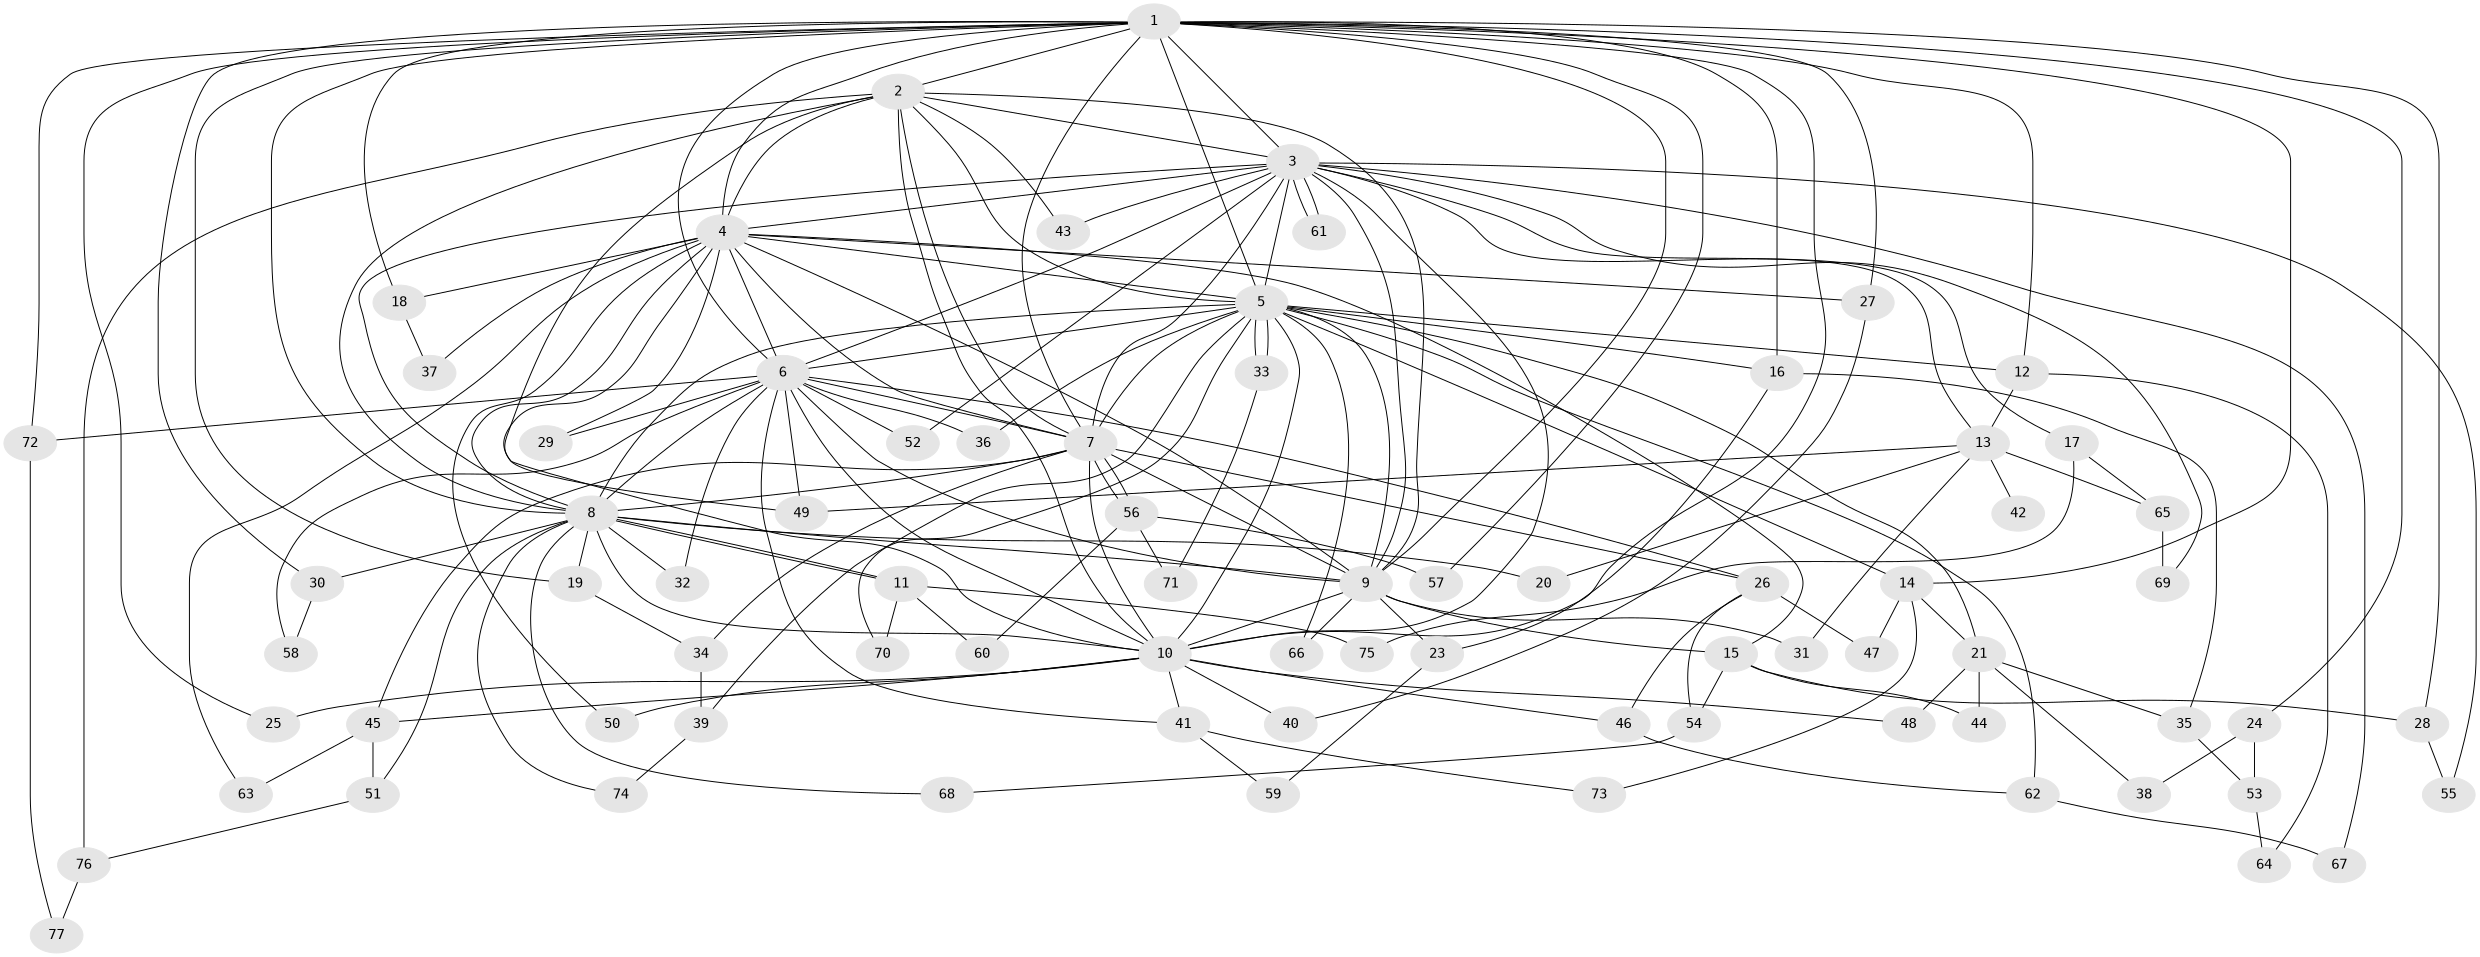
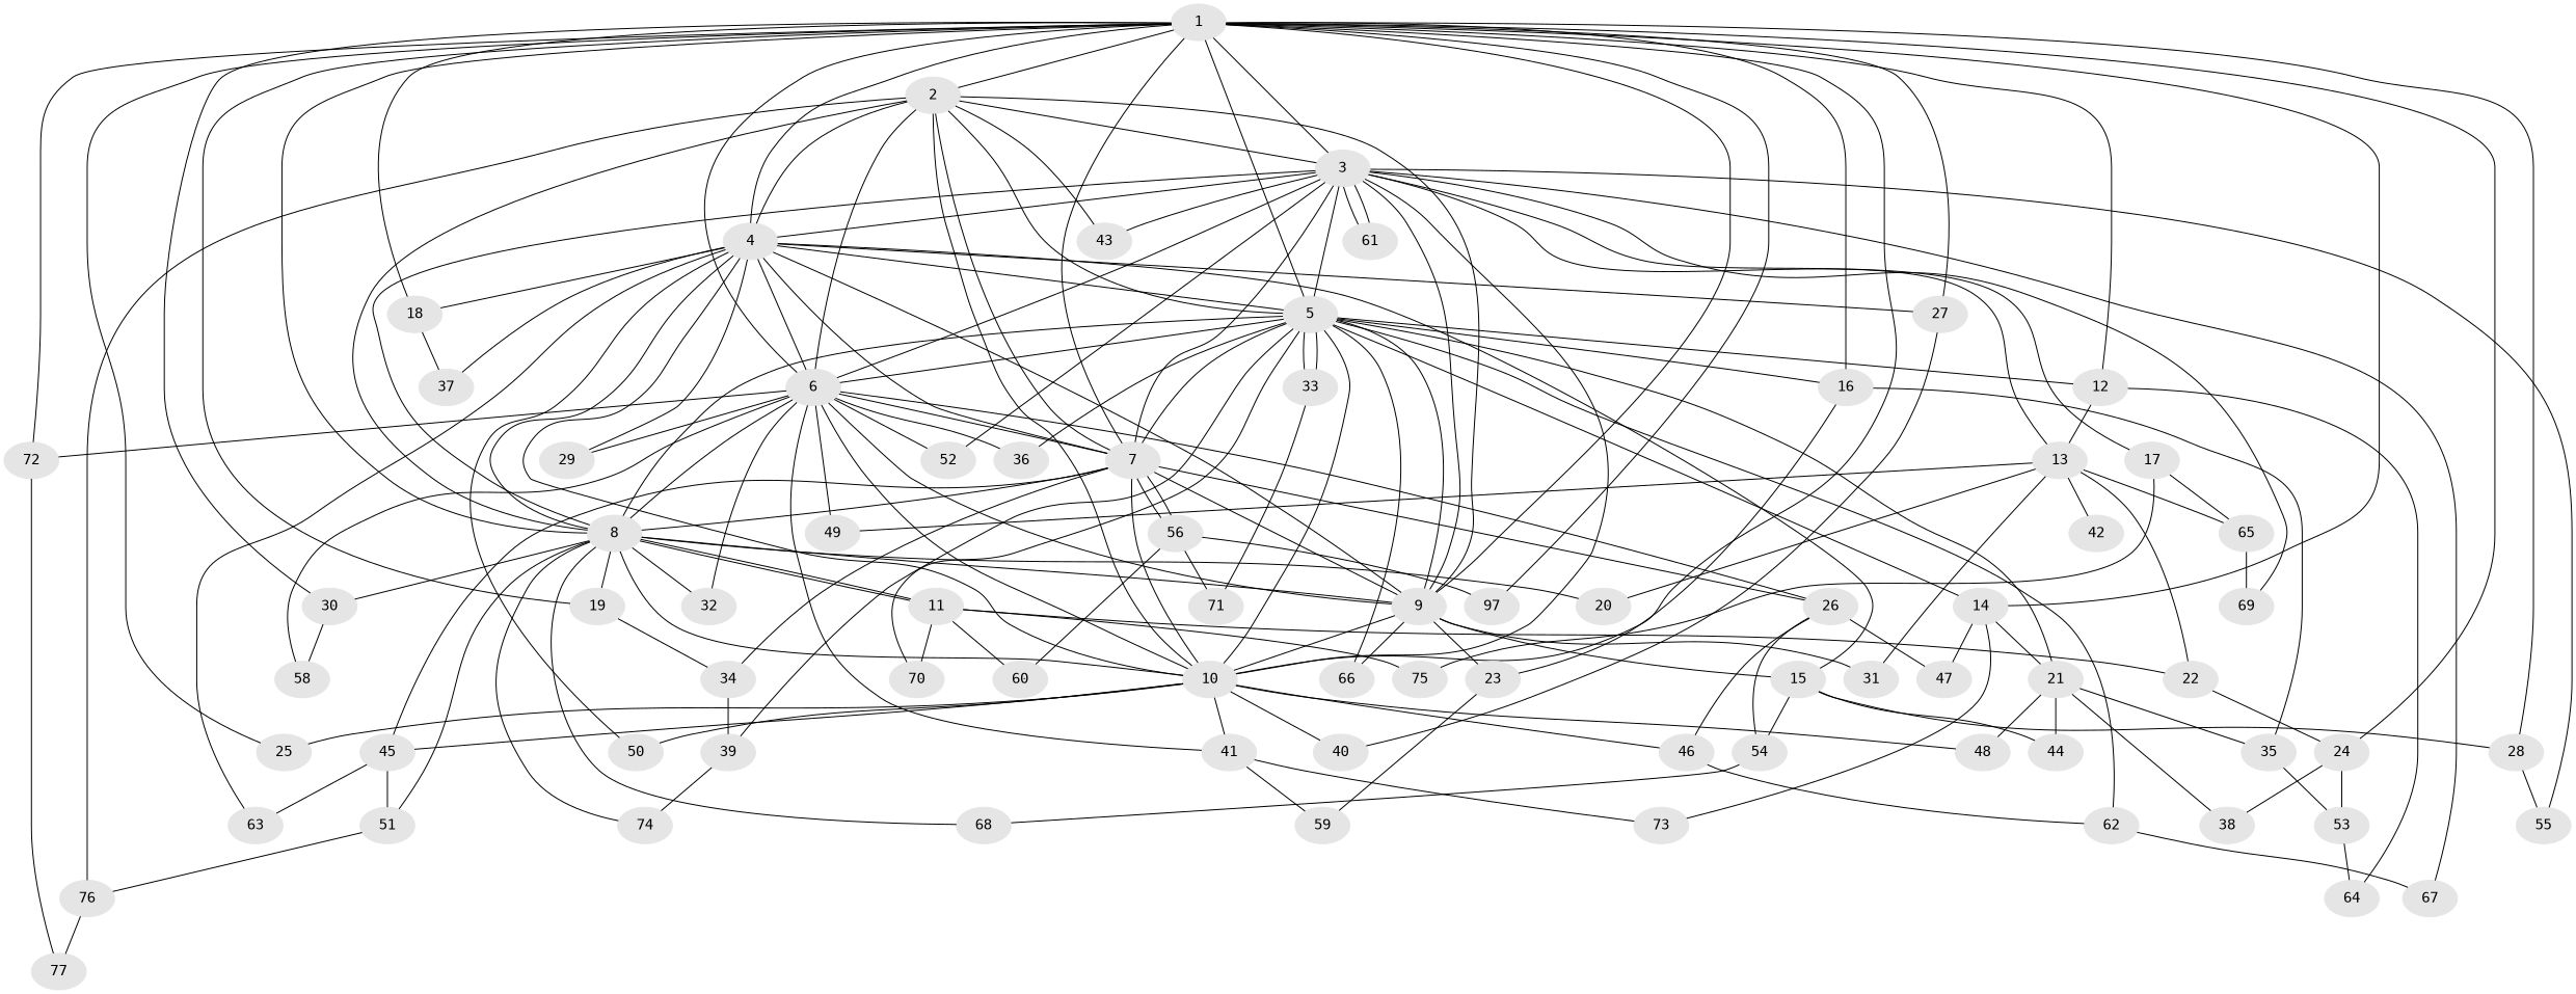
  graph {
    fontname="DejaVu Sans Mono"
    node [color=gray90 fontname="DejaVu Sans Mono" style=filled]
    edge [fontname="DejaVu Sans Mono"]
    1
    2
    3
    4
    5
    6
    7
    8
    9
    10
    12
    14
    16
    18
    19
    24
    25
    27
    28
    30
-   57
+   57 [label=97]
    72
    43
    76
    13
    17
    52
    55
    61
    67
    69
    15
    29
    37
    50
    63
    21
    33
    36
    39
    62
    66
    70
    26
    32
    41
    49
    58
    34
    45
    56
    11
    20
    51
    68
    74
    23
    31
    40
    46
    48
    64
    47
    73
    35
    38
    53
    77
    42
+   22
    65
    75
    44
    54
    71
    59
    60
    1 -- 2
    1 -- 3
    1 -- 4
    1 -- 5
    1 -- 6
    1 -- 7
    1 -- 8
    1 -- 9
    1 -- 10
    1 -- 12
    1 -- 14
    1 -- 16
    1 -- 18
    1 -- 19
    1 -- 24
    1 -- 25
    1 -- 27
    1 -- 28
    1 -- 30
    1 -- 57
    1 -- 72
    2 -- 3
    2 -- 4
    2 -- 5
-   2 -- 49
+   2 -- 6
    2 -- 7
    2 -- 8
    2 -- 9
    2 -- 10
    2 -- 43
    2 -- 76
    3 -- 4
    3 -- 5
    3 -- 6
    3 -- 7
    3 -- 8
    3 -- 9
    3 -- 10
    3 -- 43
    3 -- 13
    3 -- 17
    3 -- 52
    3 -- 55
    3 -- 61
    3 -- 61
    3 -- 67
    3 -- 69
    4 -- 5
    4 -- 6
    4 -- 7
    4 -- 8
    4 -- 9
    4 -- 10
    4 -- 18
    4 -- 27
    4 -- 15
    4 -- 29
    4 -- 37
    4 -- 50
    4 -- 63
    5 -- 6
    5 -- 7
    5 -- 8
    5 -- 9
    5 -- 10
    5 -- 12
    5 -- 14
    5 -- 16
    5 -- 21
    5 -- 33
    5 -- 33
    5 -- 36
    5 -- 39
    5 -- 62
    5 -- 66
    5 -- 70
    6 -- 7
    6 -- 8
    6 -- 9
    6 -- 10
    6 -- 72
    6 -- 52
    6 -- 29
    6 -- 36
    6 -- 26
    6 -- 32
    6 -- 41
    6 -- 49
    6 -- 58
    7 -- 8
    7 -- 9
    7 -- 10
    7 -- 26
    7 -- 34
    7 -- 45
    7 -- 56
    7 -- 56
    8 -- 9
    8 -- 10
    8 -- 19
    8 -- 30
    8 -- 32
    8 -- 11
    8 -- 11
    8 -- 20
    8 -- 51
    8 -- 68
    8 -- 74
    9 -- 10
    9 -- 15
    9 -- 66
    9 -- 23
    9 -- 31
    10 -- 25
    10 -- 50
    10 -- 41
    10 -- 45
    10 -- 40
    10 -- 46
    10 -- 48
    12 -- 13
    12 -- 64
    14 -- 21
    14 -- 47
    14 -- 73
    16 -- 23
    16 -- 35
    18 -- 37
    19 -- 34
    24 -- 38
    24 -- 53
    27 -- 40
    28 -- 55
    30 -- 58
    72 -- 77
    76 -- 77
    13 -- 49
    13 -- 20
    13 -- 31
    13 -- 42
+   13 -- 22
    13 -- 65
    17 -- 65
    17 -- 75
    15 -- 28
    15 -- 44
    15 -- 54
    21 -- 48
    21 -- 35
    21 -- 38
    21 -- 44
    33 -- 71
    39 -- 74
    62 -- 67
    26 -- 46
    26 -- 47
    26 -- 54
    41 -- 73
    41 -- 59
    34 -- 39
    45 -- 63
    45 -- 51
    56 -- 57
    56 -- 71
    56 -- 60
    11 -- 70
+   11 -- 22
    11 -- 75
    11 -- 60
    51 -- 76
    23 -- 59
    46 -- 62
    35 -- 53
    53 -- 64
+   22 -- 24
    65 -- 69
    54 -- 68
  }
